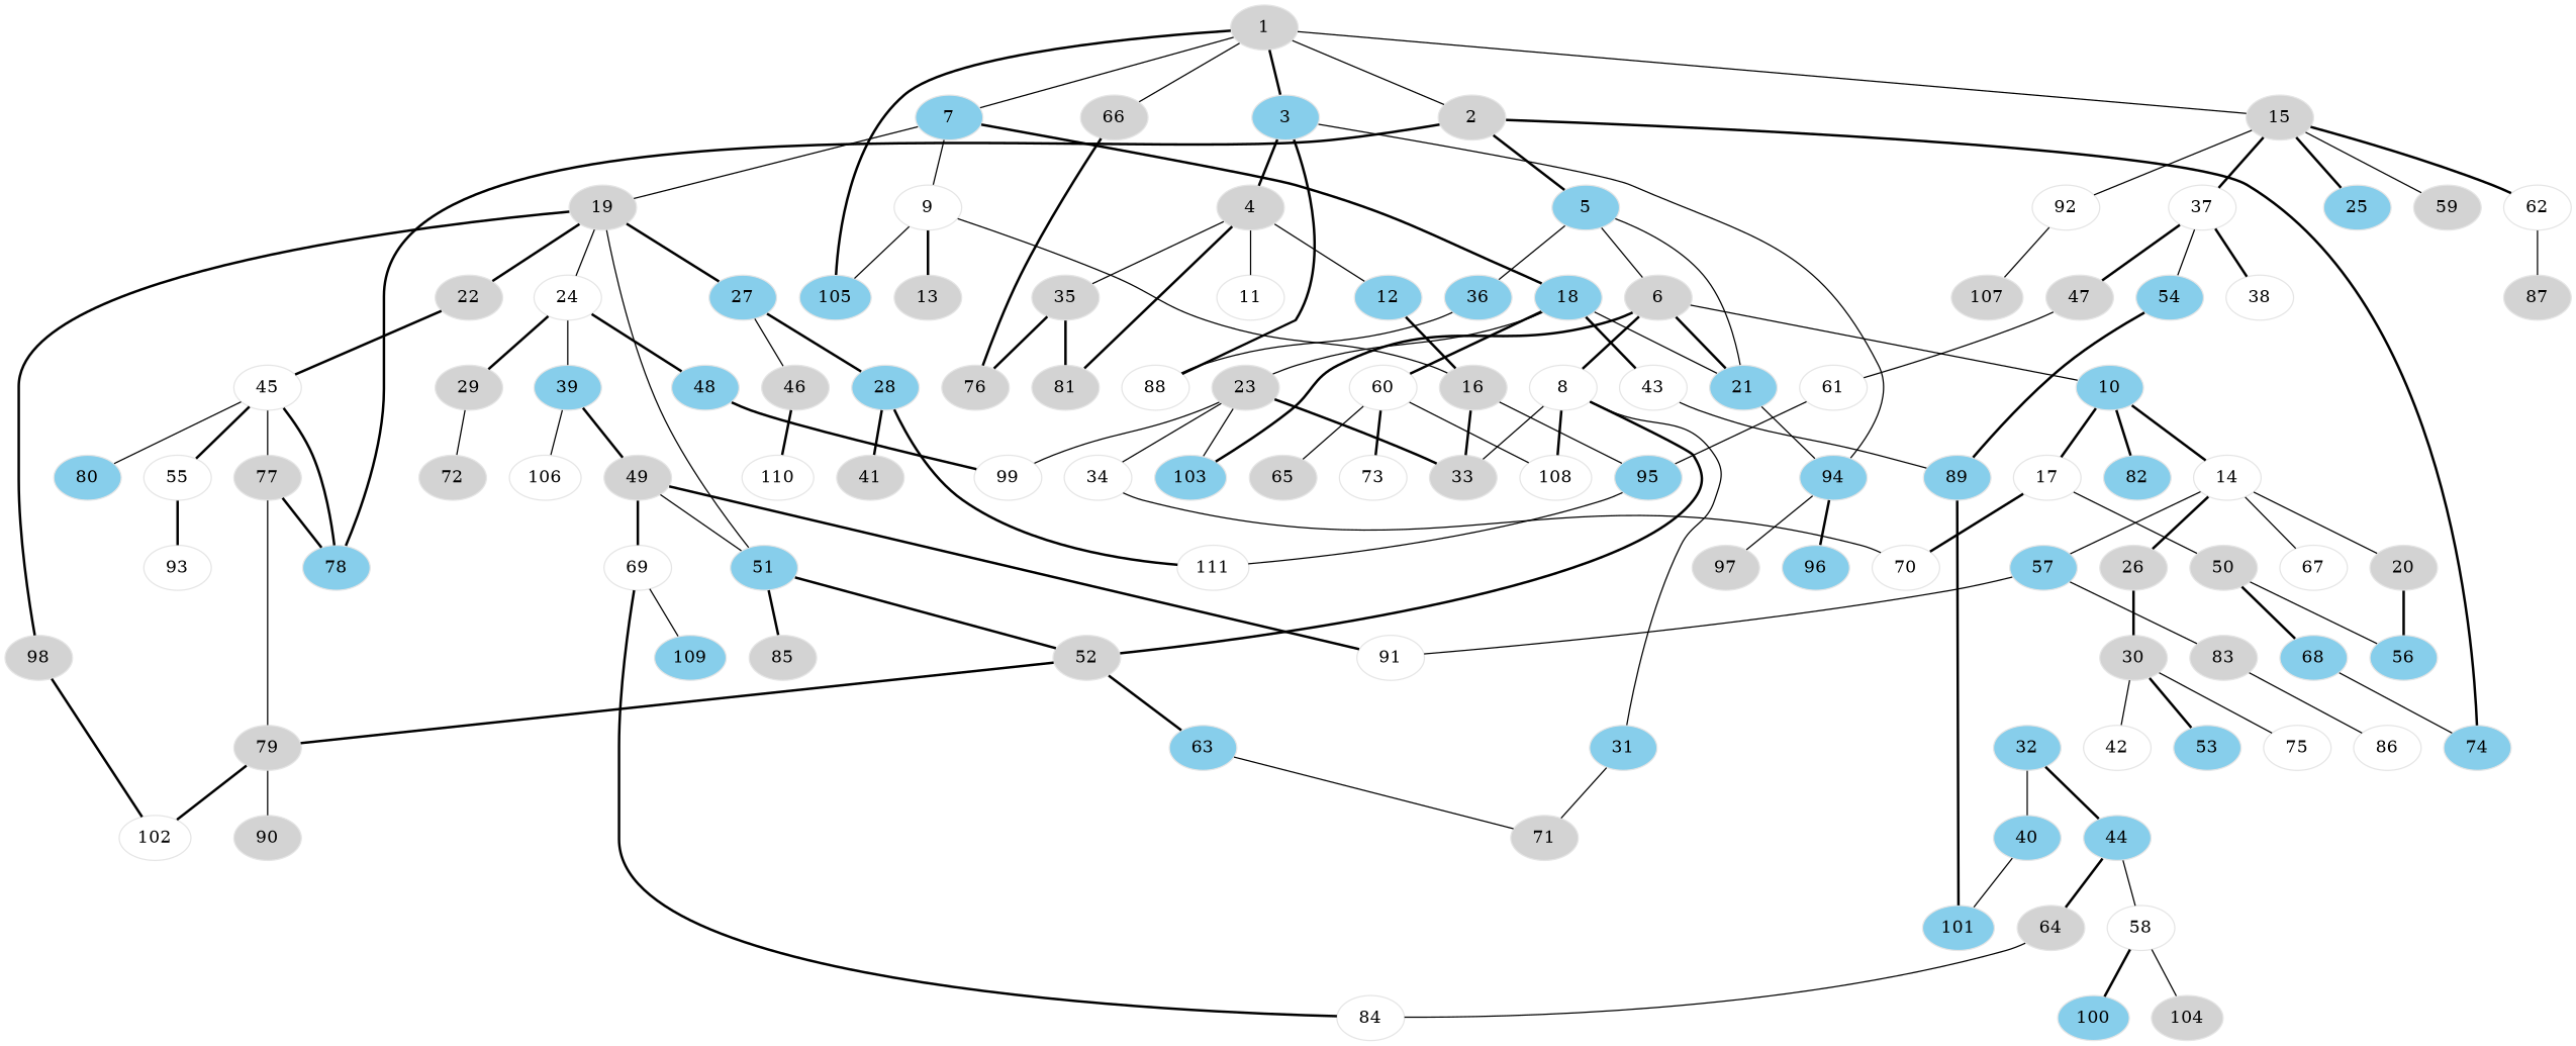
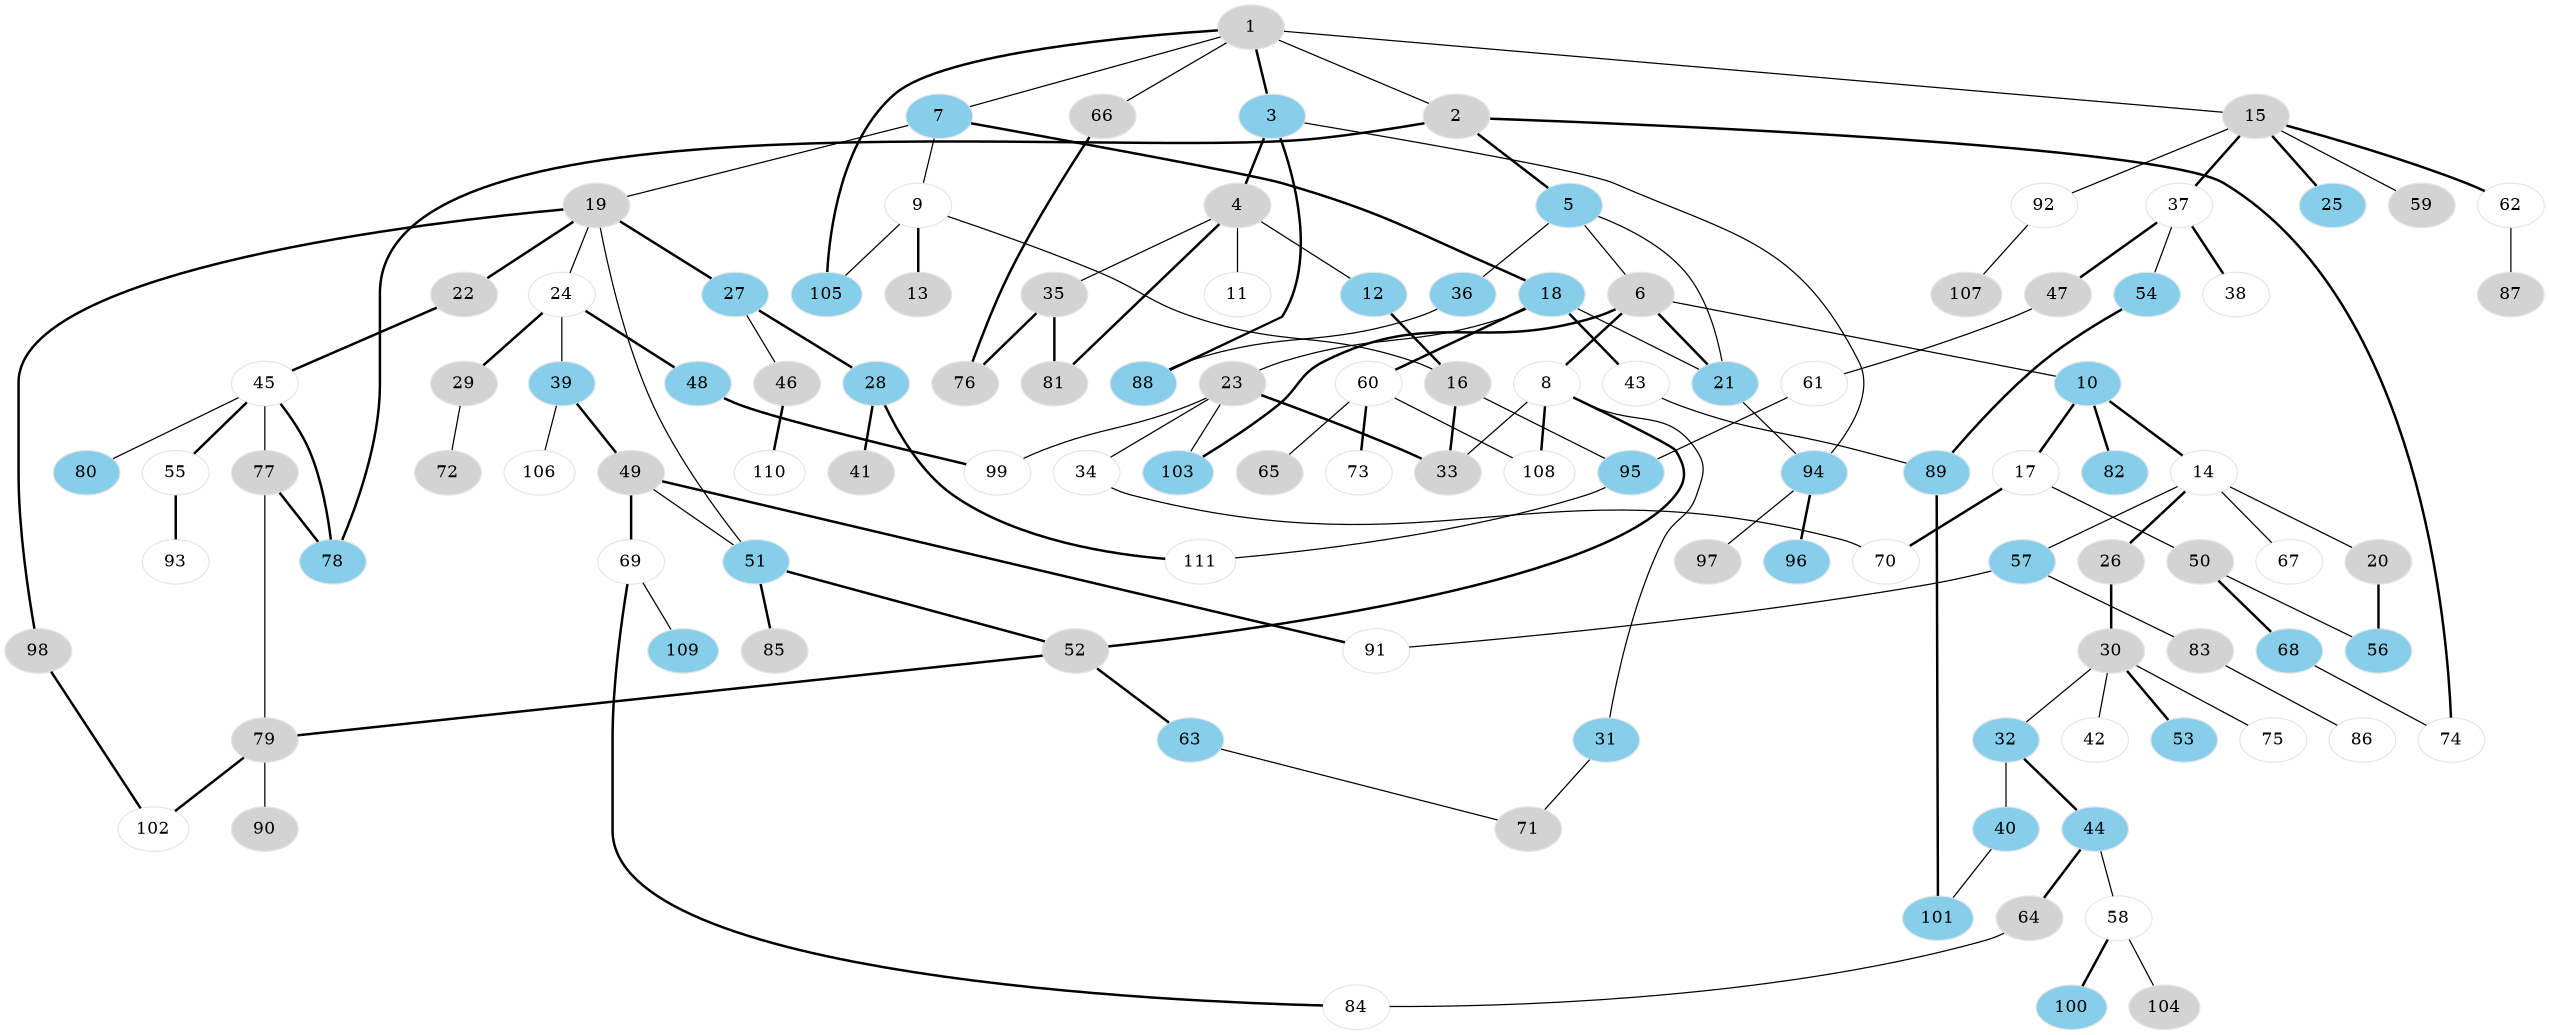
  graph {
    node [color=gray90 fillcolor=lightgrey style=filled]
    edge [style=solid]
    1
    2
    3 [fillcolor=skyblue]
    7 [fillcolor=skyblue]
    15
    66
    105 [fillcolor=skyblue]
    5 [fillcolor=skyblue]
-   74 [fillcolor=skyblue]
+   74 [fillcolor=white]
    78 [fillcolor=skyblue]
    4
-   88 [fillcolor=white]
+   88 [fillcolor=skyblue]
    94 [fillcolor=skyblue]
    9 [fillcolor=white]
    18 [fillcolor=skyblue]
    19
    25 [fillcolor=skyblue]
    37 [fillcolor=white]
    59
    62 [fillcolor=white]
    92 [fillcolor=white]
    76
    6
    21 [fillcolor=skyblue]
    36 [fillcolor=skyblue]
    11 [fillcolor=white]
    12 [fillcolor=skyblue]
    35
    81
    96 [fillcolor=skyblue]
    97
    16
    8 [fillcolor=white]
    10 [fillcolor=skyblue]
    103 [fillcolor=skyblue]
    31 [fillcolor=skyblue]
    33
    52
    108 [fillcolor=white]
    14 [fillcolor=white]
    17 [fillcolor=white]
    82 [fillcolor=skyblue]
    13
    23
    43 [fillcolor=white]
    60 [fillcolor=white]
    22
    24 [fillcolor=white]
    27 [fillcolor=skyblue]
    51 [fillcolor=skyblue]
    98
    71
    63 [fillcolor=skyblue]
    79
    95 [fillcolor=skyblue]
    20
    26
    57 [fillcolor=skyblue]
    67 [fillcolor=white]
    50
    70 [fillcolor=white]
    56 [fillcolor=skyblue]
    30
    91 [fillcolor=white]
    83
    38 [fillcolor=white]
    47
    54 [fillcolor=skyblue]
    87
    107
    111 [fillcolor=white]
    68 [fillcolor=skyblue]
    34 [fillcolor=white]
    99 [fillcolor=white]
    89 [fillcolor=skyblue]
    65
    73 [fillcolor=white]
    45 [fillcolor=white]
    29
    39 [fillcolor=skyblue]
    48 [fillcolor=skyblue]
    28 [fillcolor=skyblue]
    46
    85
    102 [fillcolor=white]
    55 [fillcolor=white]
    77
    80 [fillcolor=skyblue]
    72
    49
    106 [fillcolor=white]
    32 [fillcolor=skyblue]
    42 [fillcolor=white]
    53 [fillcolor=skyblue]
    75 [fillcolor=white]
    41
    110 [fillcolor=white]
    40 [fillcolor=skyblue]
    44 [fillcolor=skyblue]
    101 [fillcolor=skyblue]
    58 [fillcolor=white]
    64
    61 [fillcolor=white]
    69 [fillcolor=white]
    100 [fillcolor=skyblue]
    104
    84 [fillcolor=white]
    93 [fillcolor=white]
    109 [fillcolor=skyblue]
    90
    86 [fillcolor=white]
    1 -- 2
    1 -- 3 [style=bold]
    1 -- 7
    1 -- 15
    1 -- 66
    1 -- 105 [style=bold]
    2 -- 5 [style=bold]
    2 -- 74 [style=bold]
    2 -- 78 [style=bold]
    3 -- 4 [style=bold]
    3 -- 88 [style=bold]
    3 -- 94
    7 -- 9
    7 -- 18 [style=bold]
    7 -- 19
    15 -- 25 [style=bold]
    15 -- 37 [style=bold]
    15 -- 59
    15 -- 62 [style=bold]
    15 -- 92
    66 -- 76 [style=bold]
    5 -- 6
    5 -- 21
    5 -- 36
    4 -- 11
    4 -- 12
    4 -- 35
    4 -- 81 [style=bold]
    94 -- 96 [style=bold]
    94 -- 97
    9 -- 105
    9 -- 16
    9 -- 13 [style=bold]
    18 -- 21
    18 -- 23
    18 -- 43 [style=bold]
    18 -- 60 [style=bold]
    19 -- 22 [style=bold]
    19 -- 24
    19 -- 27 [style=bold]
    19 -- 51
    19 -- 98 [style=bold]
    37 -- 38 [style=bold]
    37 -- 47 [style=bold]
    37 -- 54
    62 -- 87
    92 -- 107
    6 -- 21 [style=bold]
    6 -- 8 [style=bold]
    6 -- 10
    6 -- 103 [style=bold]
    21 -- 94
    36 -- 88
    12 -- 16 [style=bold]
    35 -- 76 [style=bold]
    35 -- 81 [style=bold]
    16 -- 33 [style=bold]
    16 -- 95
    8 -- 31
    8 -- 33
    8 -- 52 [style=bold]
    8 -- 108 [style=bold]
    10 -- 14 [style=bold]
    10 -- 17 [style=bold]
    10 -- 82 [style=bold]
    31 -- 71
    52 -- 63 [style=bold]
    52 -- 79 [style=bold]
    14 -- 20
    14 -- 26 [style=bold]
    14 -- 57
    14 -- 67
    17 -- 50
    17 -- 70 [style=bold]
    23 -- 103
    23 -- 33 [style=bold]
    23 -- 34
    23 -- 99
    43 -- 89
    60 -- 108
    60 -- 65
    60 -- 73 [style=bold]
    22 -- 45 [style=bold]
    24 -- 29 [style=bold]
    24 -- 39
    24 -- 48 [style=bold]
    27 -- 28 [style=bold]
    27 -- 46
    51 -- 52 [style=bold]
    51 -- 85 [style=bold]
    98 -- 102 [style=bold]
    63 -- 71
    79 -- 102 [style=bold]
    79 -- 90
    95 -- 111
    20 -- 56 [style=bold]
    26 -- 30 [style=bold]
    57 -- 91
    57 -- 83
    50 -- 56
    50 -- 68 [style=bold]
+   30 -- 32
    30 -- 42
    30 -- 53 [style=bold]
    30 -- 75
    83 -- 86
    47 -- 61
    54 -- 89 [style=bold]
    68 -- 74
    34 -- 70
    89 -- 101 [style=bold]
    45 -- 78 [style=bold]
    45 -- 55 [style=bold]
    45 -- 77
    45 -- 80
    29 -- 72
    39 -- 49 [style=bold]
    39 -- 106
    48 -- 99 [style=bold]
    28 -- 111 [style=bold]
    28 -- 41 [style=bold]
    46 -- 110 [style=bold]
    55 -- 93 [style=bold]
    77 -- 78 [style=bold]
    77 -- 79
    49 -- 51
    49 -- 91 [style=bold]
    49 -- 69 [style=bold]
    32 -- 40
    32 -- 44 [style=bold]
    40 -- 101
    44 -- 58
    44 -- 64 [style=bold]
    58 -- 100 [style=bold]
    58 -- 104
    64 -- 84
    61 -- 95
    69 -- 84 [style=bold]
    69 -- 109
  }
